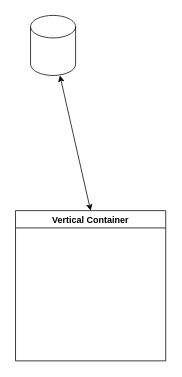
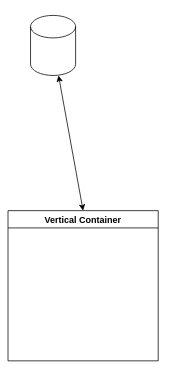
  <mxCell id="0" />
  <mxCell id="1" parent="0" />
  <mxCell id="2" value="" style="shape=cylinder3;whiteSpace=wrap;html=1;boundedLbl=1;backgroundOutline=1;size=15;" vertex="1" parent="1"><mxGeometry x="40" y="20" width="60" height="80" as="geometry" /></mxCell>
- <mxCell id="3" value="Vertical Container" style="swimlane;" vertex="1" parent="1"><mxGeometry x="20" y="280" width="200" height="200" as="geometry" /></mxCell>
+ <mxCell id="3" value="Vertical Container" style="swimlane;" vertex="1" parent="1"><mxGeometry x="10" y="280" width="200" height="200" as="geometry" /></mxCell>
  <mxCell id="4" value="" style="endArrow=classic;startArrow=classic;html=1;rounded=0;exitX=0.5;exitY=0;exitDx=0;exitDy=0;" edge="1" parent="1" source="3" target="2"><mxGeometry width="50" height="50" relative="1" as="geometry"><mxPoint x="190" y="190" as="sourcePoint" /><mxPoint x="240" y="140" as="targetPoint" /></mxGeometry></mxCell>
